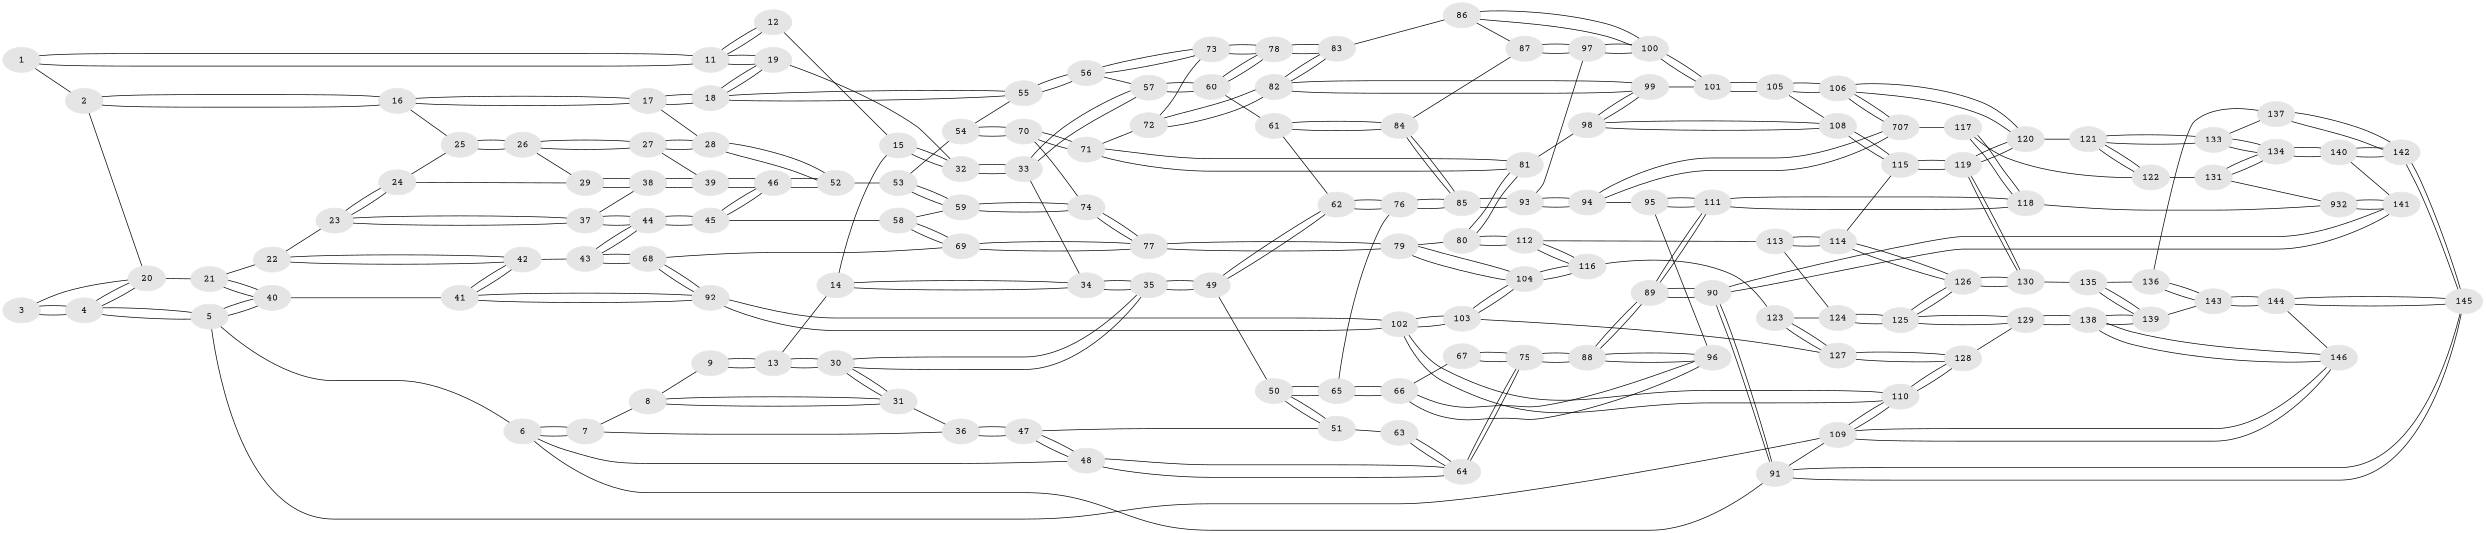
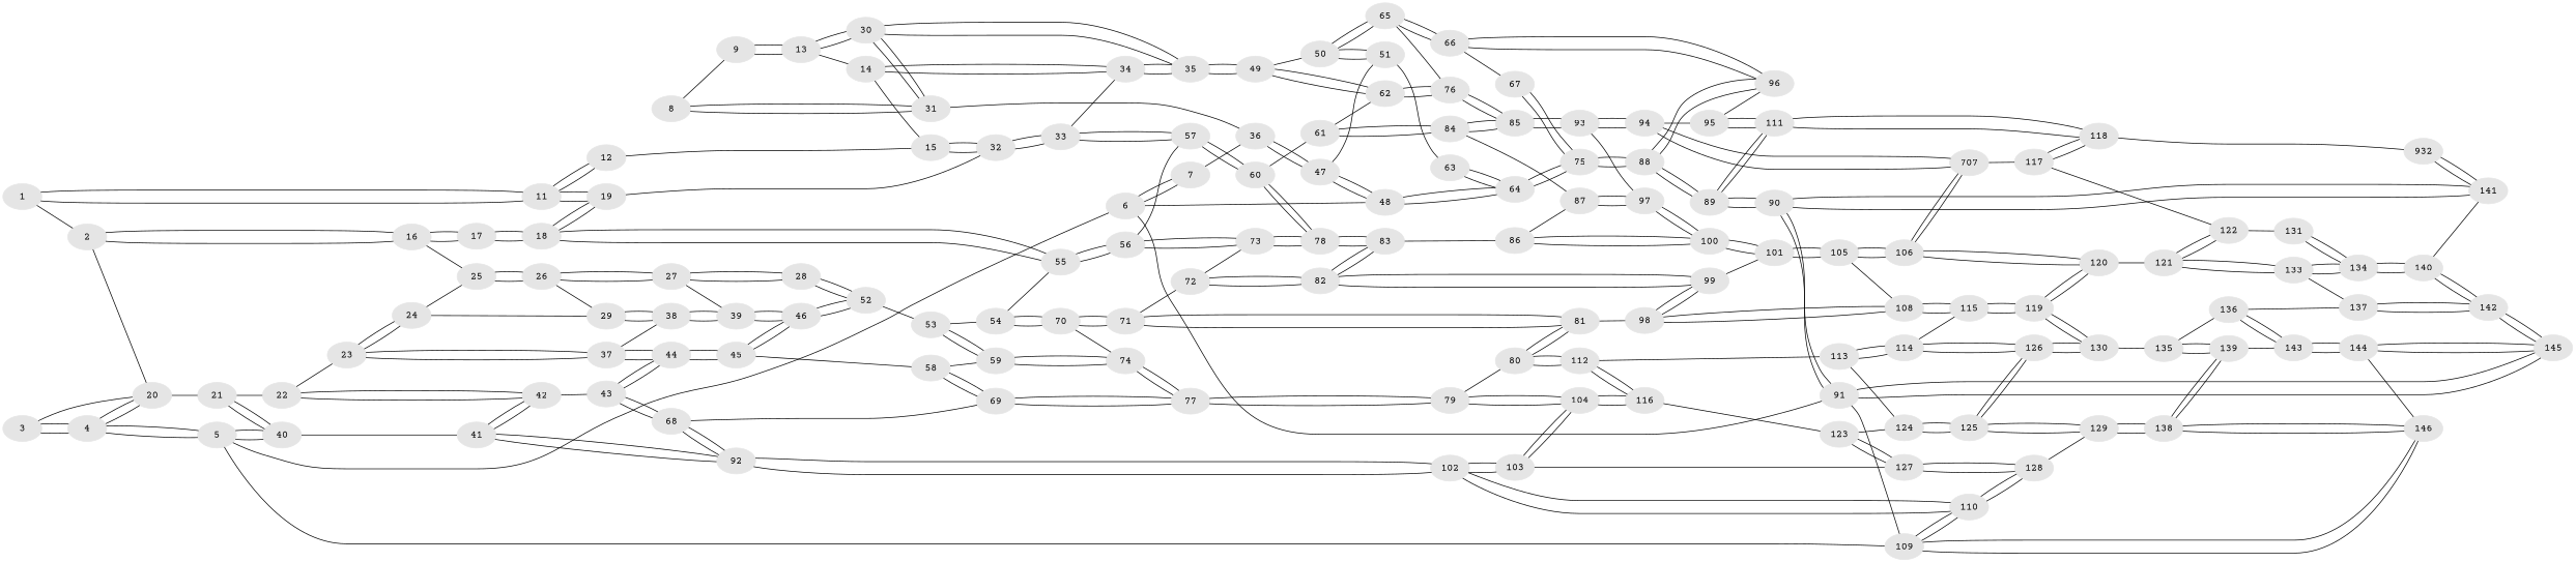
  graph {
    fontname="Courier Prime"
    rankdir=LR
    node [color=gray90 fontname="Courier Prime" style=filled]
    edge [fontname="Courier Prime"]
    1
    2
    11
    16
    20
    12
    19
    3
    4
    17
    25
    5
    21
    6
    40
    109
    7
    48
    91
    41
    110
    146
    8
    36
    64
    145
    9
    31
    47
    13
    14
    30
    15
    32
    34
    35
    33
    18
    28
    26
    55
    52
    56
    22
    23
    42
    24
    37
    43
    29
    38
    44
    27
    39
    46
    53
    49
    57
    60
    50
    62
    51
    45
    92
    102
    68
    69
    58
    59
    63
    75
    65
    76
    66
    54
    70
    74
    71
    73
    78
    61
    77
    84
    83
    85
    87
    67
    88
    96
    79
    72
    81
    82
    98
    99
    89
    93
    80
    104
    86
    112
    116
    113
    108
    101
    100
    97
    94
    90
    111
    141
    118
    103
    95
    n115 [label=707]
    117
    115
    105
    106
    127
    128
    123
    120
    121
    122
    119
    129
    n128 [label=932]
    114
    124
    126
    125
    130
    131
    135
    133
    134
    137
    138
    139
    136
    140
    142
    143
    144
    1 -- 2
    1 -- 11
    1 -- 11
    2 -- 16
    2 -- 16
    2 -- 20
    11 -- 12
    11 -- 12
    11 -- 19
    11 -- 19
    16 -- 17
    16 -- 17
    16 -- 25
    20 -- 21
    12 -- 15
    19 -- 32
    3 -- 20
    3 -- 4
    3 -- 4
    4 -- 20
    4 -- 20
    4 -- 5
    4 -- 5
    17 -- 18
    17 -- 18
-   17 -- 28
    25 -- 26
    25 -- 26
    5 -- 6
    5 -- 40
    5 -- 40
    5 -- 109
    21 -- 40
    21 -- 40
    21 -- 22
    6 -- 7
    6 -- 7
    6 -- 48
    6 -- 91
    40 -- 41
    109 -- 110
    109 -- 110
    109 -- 146
    109 -- 146
-   7 -- 8
    7 -- 36
    48 -- 64
    48 -- 64
    91 -- 109
    91 -- 145
    91 -- 145
    41 -- 42
    41 -- 42
    41 -- 92
    41 -- 92
    110 -- 128
    110 -- 128
    8 -- 9
    8 -- 31
    8 -- 31
    36 -- 47
    36 -- 47
    64 -- 75
    64 -- 75
    9 -- 13
    9 -- 13
    31 -- 36
    47 -- 48
    47 -- 48
    47 -- 51
    13 -- 14
    13 -- 30
    13 -- 30
    14 -- 15
    14 -- 34
    14 -- 34
    30 -- 31
    30 -- 31
    30 -- 35
    30 -- 35
    15 -- 32
    15 -- 32
    32 -- 33
    32 -- 33
    34 -- 35
    34 -- 35
    35 -- 49
    35 -- 49
    33 -- 34
    33 -- 57
    33 -- 57
    18 -- 19
    18 -- 19
    18 -- 55
    18 -- 55
    28 -- 52
    28 -- 52
    26 -- 29
    26 -- 27
    26 -- 27
    55 -- 56
    55 -- 56
    52 -- 53
    56 -- 57
    56 -- 73
    56 -- 73
    22 -- 23
    22 -- 42
    22 -- 42
    23 -- 24
    23 -- 24
    23 -- 37
    23 -- 37
    42 -- 43
    24 -- 25
    24 -- 29
    37 -- 38
    37 -- 44
    37 -- 44
    43 -- 44
    43 -- 44
    43 -- 68
    43 -- 68
    29 -- 38
    29 -- 38
    38 -- 39
    38 -- 39
    44 -- 45
    44 -- 45
    27 -- 28
    27 -- 28
    27 -- 39
    39 -- 46
    39 -- 46
    46 -- 52
    46 -- 52
    53 -- 59
    53 -- 59
    53 -- 54
    49 -- 50
    49 -- 62
    49 -- 62
    57 -- 60
    57 -- 60
    60 -- 78
    60 -- 78
    60 -- 61
    50 -- 51
    50 -- 51
    50 -- 65
    50 -- 65
    62 -- 76
    62 -- 76
    51 -- 63
    45 -- 46
    45 -- 46
    45 -- 58
    92 -- 102
    92 -- 102
    102 -- 110
    102 -- 110
    102 -- 103
    102 -- 103
    68 -- 92
    68 -- 92
    68 -- 69
    69 -- 77
    69 -- 77
    58 -- 69
    58 -- 69
    58 -- 59
    59 -- 74
    59 -- 74
    63 -- 64
    63 -- 64
    75 -- 88
    75 -- 88
    65 -- 76
    65 -- 66
    65 -- 66
    76 -- 85
    76 -- 85
    66 -- 67
    66 -- 96
    66 -- 96
    54 -- 55
    54 -- 70
    54 -- 70
    70 -- 74
    70 -- 71
    70 -- 71
    74 -- 77
    74 -- 77
    71 -- 72
    71 -- 81
    71 -- 81
    73 -- 78
    73 -- 78
    78 -- 83
    78 -- 83
    61 -- 62
    61 -- 84
    61 -- 84
    77 -- 79
    77 -- 79
    84 -- 85
    84 -- 85
    84 -- 87
    83 -- 86
    85 -- 93
    85 -- 93
    87 -- 97
    87 -- 97
    67 -- 75
    67 -- 75
    88 -- 96
    88 -- 96
    88 -- 89
    88 -- 89
    79 -- 80
    79 -- 104
    79 -- 104
    72 -- 73
    72 -- 82
    72 -- 82
    81 -- 98
    82 -- 83
    82 -- 83
    82 -- 99
    82 -- 99
    98 -- 99
    98 -- 99
    98 -- 108
    98 -- 108
    99 -- 101
    89 -- 90
    89 -- 90
    89 -- 111
    89 -- 111
    93 -- 97
    93 -- 94
    93 -- 94
    80 -- 81
    80 -- 81
    80 -- 112
    80 -- 112
    104 -- 116
    104 -- 116
    86 -- 87
    86 -- 100
    86 -- 100
    112 -- 116
    112 -- 116
    112 -- 113
    116 -- 123
    113 -- 114
    113 -- 114
    113 -- 124
    108 -- 115
    108 -- 115
    101 -- 105
    101 -- 105
    100 -- 101
    100 -- 101
    97 -- 100
    97 -- 100
    94 -- 95
    94 -- n115
    94 -- n115
    90 -- 91
    90 -- 91
    90 -- 141
    90 -- 141
    111 -- 118
    111 -- 118
    118 -- n128
    103 -- 104
    103 -- 104
    103 -- 127
    95 -- 96
    95 -- 111
    95 -- 111
    n115 -- 117
    117 -- 118
    117 -- 118
    117 -- 122
    115 -- 119
    115 -- 119
    105 -- 108
    105 -- 106
    105 -- 106
    106 -- n115
    106 -- n115
    106 -- 120
    106 -- 120
    127 -- 128
    127 -- 128
    128 -- 129
    123 -- 127
    123 -- 127
    123 -- 124
    120 -- 121
    121 -- 122
    121 -- 122
    121 -- 133
    121 -- 133
    122 -- 131
    119 -- 120
    119 -- 120
    119 -- 130
    119 -- 130
    129 -- 138
    129 -- 138
    n128 -- 141
    n128 -- 141
    114 -- 115
    114 -- 126
    114 -- 126
    124 -- 125
    124 -- 125
    126 -- 130
    126 -- 130
    125 -- 129
    125 -- 129
    125 -- 126
    125 -- 126
    130 -- 135
-   131 -- n128
    131 -- 134
    131 -- 134
    135 -- 139
    135 -- 139
    135 -- 136
    133 -- 134
    133 -- 134
    133 -- 137
    134 -- 140
    134 -- 140
    137 -- 142
    137 -- 142
    138 -- 146
    138 -- 146
    138 -- 139
    138 -- 139
    139 -- 143
    136 -- 137
    136 -- 143
    136 -- 143
    140 -- 141
    140 -- 142
    140 -- 142
    142 -- 145
    142 -- 145
    143 -- 144
    143 -- 144
    144 -- 146
    144 -- 145
    144 -- 145
  }
